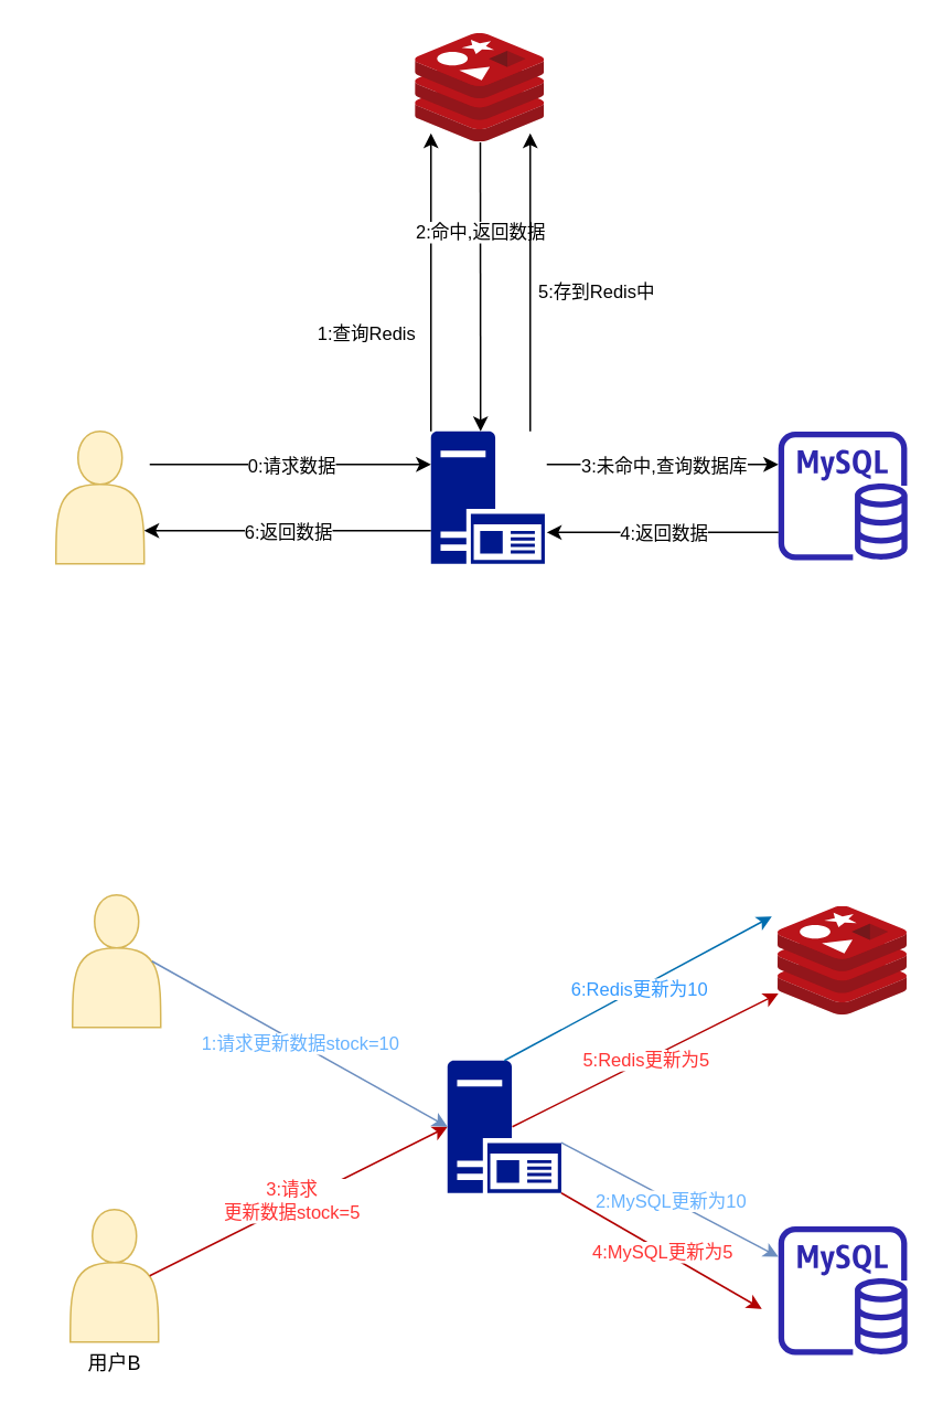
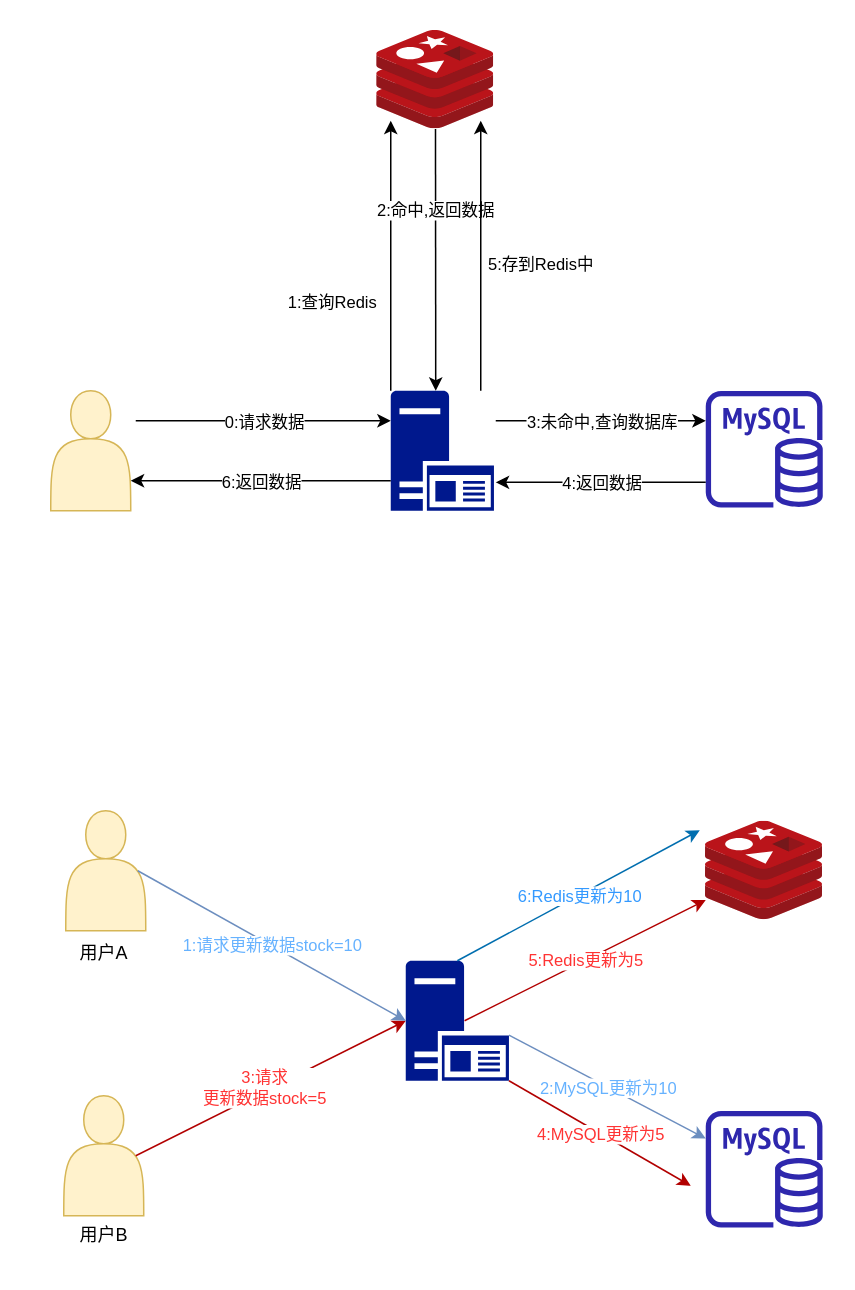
  <mxCell id="0" />
  <mxCell id="1" parent="0" />
  <mxCell id="2" value="" style="group" parent="1" vertex="1" connectable="0"><mxGeometry x="20" y="20" width="528" height="330" as="geometry" /></mxCell>
  <mxCell id="3" value="" style="group" parent="2" vertex="1" connectable="0"><mxGeometry y="240" width="80" height="90" as="geometry" /></mxCell>
  <mxCell id="4" value="" style="shape=actor;whiteSpace=wrap;html=1;fillColor=#fff2cc;strokeColor=#d6b656;movable=1;resizable=1;rotatable=1;deletable=1;editable=1;locked=0;connectable=1;" parent="3" vertex="1"><mxGeometry x="13.33" width="53.33" height="80" as="geometry" /></mxCell>
  <mxCell id="5" value="" style="image;sketch=0;aspect=fixed;html=1;points=[];align=center;fontSize=12;image=img/lib/mscae/Cache_Redis_Product.svg;" parent="2" vertex="1"><mxGeometry x="230.8" width="78" height="65.52" as="geometry" /></mxCell>
  <mxCell id="6" value="" style="sketch=0;outlineConnect=0;fontColor=#232F3E;gradientColor=none;fillColor=#2E27AD;strokeColor=none;dashed=0;verticalLabelPosition=bottom;verticalAlign=top;align=center;html=1;fontSize=12;fontStyle=0;aspect=fixed;pointerEvents=1;shape=mxgraph.aws4.rds_mysql_instance;" parent="2" vertex="1"><mxGeometry x="450" y="240" width="78" height="78" as="geometry" /></mxCell>
  <mxCell id="7" value="" style="sketch=0;aspect=fixed;pointerEvents=1;shadow=0;dashed=0;html=1;strokeColor=none;labelPosition=center;verticalLabelPosition=bottom;verticalAlign=top;align=center;fillColor=#00188D;shape=mxgraph.mscae.enterprise.application_server2" parent="2" vertex="1"><mxGeometry x="240" y="240" width="68.8" height="80" as="geometry" /></mxCell>
  <mxCell id="8" value="" style="endArrow=classic;html=1;rounded=0;" parent="2" edge="1"><mxGeometry relative="1" as="geometry"><mxPoint x="70" y="260" as="sourcePoint" /><mxPoint x="240" y="260" as="targetPoint" /></mxGeometry></mxCell>
  <mxCell id="9" value="0:请求数据" style="edgeLabel;resizable=0;html=1;align=center;verticalAlign=middle;" parent="8" connectable="0" vertex="1"><mxGeometry relative="1" as="geometry" /></mxCell>
  <mxCell id="10" value="" style="endArrow=classic;html=1;rounded=0;exitX=0;exitY=0;exitDx=0;exitDy=0;exitPerimeter=0;" parent="2" source="7" edge="1"><mxGeometry relative="1" as="geometry"><mxPoint x="199" y="160" as="sourcePoint" /><mxPoint x="240" y="60" as="targetPoint" /></mxGeometry></mxCell>
  <mxCell id="11" value="1:查询Redis" style="edgeLabel;resizable=0;html=1;align=center;verticalAlign=middle;" parent="10" connectable="0" vertex="1"><mxGeometry relative="1" as="geometry"><mxPoint x="-40" y="30" as="offset" /></mxGeometry></mxCell>
  <mxCell id="12" value="" style="endArrow=classic;html=1;rounded=0;" parent="2" source="5" edge="1"><mxGeometry relative="1" as="geometry"><mxPoint x="370" y="260" as="sourcePoint" /><mxPoint x="270" y="240" as="targetPoint" /></mxGeometry></mxCell>
  <mxCell id="13" value="2:命中,返回数据" style="edgeLabel;resizable=0;html=1;align=center;verticalAlign=middle;" parent="12" connectable="0" vertex="1"><mxGeometry relative="1" as="geometry"><mxPoint y="-33" as="offset" /></mxGeometry></mxCell>
  <mxCell id="14" value="" style="endArrow=classic;html=1;rounded=0;entryX=1;entryY=0.75;entryDx=0;entryDy=0;" parent="2" target="4" edge="1"><mxGeometry relative="1" as="geometry"><mxPoint x="240" y="300" as="sourcePoint" /><mxPoint x="600" y="190" as="targetPoint" /></mxGeometry></mxCell>
  <mxCell id="15" value="6:返回数据" style="edgeLabel;resizable=0;html=1;align=center;verticalAlign=middle;" parent="14" connectable="0" vertex="1"><mxGeometry relative="1" as="geometry" /></mxCell>
  <mxCell id="16" value="" style="endArrow=classic;html=1;rounded=0;" parent="2" edge="1"><mxGeometry relative="1" as="geometry"><mxPoint x="310" y="260" as="sourcePoint" /><mxPoint x="450" y="260" as="targetPoint" /></mxGeometry></mxCell>
  <mxCell id="17" value="3:未命中,查询数据库" style="edgeLabel;resizable=0;html=1;align=center;verticalAlign=middle;" parent="16" connectable="0" vertex="1"><mxGeometry relative="1" as="geometry" /></mxCell>
  <mxCell id="18" value="" style="endArrow=classic;html=1;rounded=0;" parent="2" edge="1"><mxGeometry relative="1" as="geometry"><mxPoint x="300" y="240" as="sourcePoint" /><mxPoint x="300" y="60" as="targetPoint" /></mxGeometry></mxCell>
  <mxCell id="19" value="5:存到Redis中" style="edgeLabel;resizable=0;html=1;align=center;verticalAlign=middle;" parent="18" connectable="0" vertex="1"><mxGeometry relative="1" as="geometry"><mxPoint x="39" y="5" as="offset" /></mxGeometry></mxCell>
  <mxCell id="20" value="" style="endArrow=classic;html=1;rounded=0;entryX=1.017;entryY=0.763;entryDx=0;entryDy=0;entryPerimeter=0;" parent="2" target="7" edge="1"><mxGeometry relative="1" as="geometry"><mxPoint x="450" y="301" as="sourcePoint" /><mxPoint x="540" y="440" as="targetPoint" /></mxGeometry></mxCell>
  <mxCell id="21" value="4:返回数据" style="edgeLabel;resizable=0;html=1;align=center;verticalAlign=middle;" parent="20" connectable="0" vertex="1"><mxGeometry relative="1" as="geometry" /></mxCell>
  <mxCell id="22" value="" style="group" vertex="1" connectable="0" parent="1"><mxGeometry x="28.67" y="730" width="80" height="108" as="geometry" /></mxCell>
  <mxCell id="23" value="" style="shape=actor;whiteSpace=wrap;html=1;fillColor=#fff2cc;strokeColor=#d6b656;movable=1;resizable=1;rotatable=1;deletable=1;editable=1;locked=0;connectable=1;" vertex="1" parent="22"><mxGeometry x="13.33" width="53.33" height="80" as="geometry" /></mxCell>
  <mxCell id="24" value="用户B" style="text;html=1;strokeColor=none;fillColor=none;align=center;verticalAlign=middle;whiteSpace=wrap;rounded=0;" vertex="1" parent="22"><mxGeometry x="10.33" y="78" width="60" height="30" as="geometry" /></mxCell>
  <mxCell id="25" value="" style="image;sketch=0;aspect=fixed;html=1;points=[];align=center;fontSize=12;image=img/lib/mscae/Cache_Redis_Product.svg;" vertex="1" parent="1"><mxGeometry x="470" y="547.24" width="78" height="65.52" as="geometry" /></mxCell>
  <mxCell id="26" value="" style="sketch=0;outlineConnect=0;fontColor=#232F3E;gradientColor=none;fillColor=#2E27AD;strokeColor=none;dashed=0;verticalLabelPosition=bottom;verticalAlign=top;align=center;html=1;fontSize=12;fontStyle=0;aspect=fixed;pointerEvents=1;shape=mxgraph.aws4.rds_mysql_instance;" vertex="1" parent="1"><mxGeometry x="470" y="740" width="78" height="78" as="geometry" /></mxCell>
  <mxCell id="27" value="" style="sketch=0;aspect=fixed;pointerEvents=1;shadow=0;dashed=0;html=1;strokeColor=none;labelPosition=center;verticalLabelPosition=bottom;verticalAlign=top;align=center;fillColor=#00188D;shape=mxgraph.mscae.enterprise.application_server2" vertex="1" parent="1"><mxGeometry x="270" y="640" width="68.8" height="80" as="geometry" /></mxCell>
  <mxCell id="28" value="" style="endArrow=classic;html=1;rounded=0;entryX=0;entryY=0.5;entryDx=0;entryDy=0;entryPerimeter=0;fillColor=#e51400;strokeColor=#B20000;exitX=0.9;exitY=0.5;exitDx=0;exitDy=0;exitPerimeter=0;" edge="1" parent="1" source="23" target="27"><mxGeometry relative="1" as="geometry"><mxPoint x="100" y="770" as="sourcePoint" /><mxPoint x="270" y="770" as="targetPoint" /></mxGeometry></mxCell>
  <mxCell id="29" value="3:请求&lt;br&gt;更新数据stock=5" style="edgeLabel;resizable=0;html=1;align=center;verticalAlign=middle;fontColor=#FF3333;" connectable="0" vertex="1" parent="28"><mxGeometry relative="1" as="geometry"><mxPoint x="-5" as="offset" /></mxGeometry></mxCell>
  <mxCell id="30" value="" style="shape=actor;whiteSpace=wrap;html=1;fillColor=#fff2cc;strokeColor=#d6b656;movable=1;resizable=1;rotatable=1;deletable=1;editable=1;locked=0;connectable=1;" vertex="1" parent="1"><mxGeometry x="43.34" y="540" width="53.33" height="80" as="geometry" /></mxCell>
+ <mxCell id="31" value="用户A" style="text;html=1;strokeColor=none;fillColor=none;align=center;verticalAlign=middle;whiteSpace=wrap;rounded=0;" vertex="1" parent="1"><mxGeometry x="38.67" y="620" width="60" height="30" as="geometry" /></mxCell>
  <mxCell id="32" value="" style="endArrow=classic;html=1;rounded=0;exitX=0.9;exitY=0.5;exitDx=0;exitDy=0;exitPerimeter=0;entryX=0;entryY=0.5;entryDx=0;entryDy=0;entryPerimeter=0;fillColor=#dae8fc;strokeColor=#6c8ebf;" edge="1" parent="1" source="30" target="27"><mxGeometry relative="1" as="geometry"><mxPoint x="110" y="780" as="sourcePoint" /><mxPoint x="270" y="770" as="targetPoint" /></mxGeometry></mxCell>
  <mxCell id="33" value="1:请求更新数据stock=10" style="edgeLabel;resizable=0;html=1;align=center;verticalAlign=middle;fontColor=#66B2FF;" connectable="0" vertex="1" parent="32"><mxGeometry relative="1" as="geometry" /></mxCell>
  <mxCell id="34" value="" style="endArrow=classic;html=1;rounded=0;exitX=1;exitY=0.62;exitDx=0;exitDy=0;exitPerimeter=0;fillColor=#dae8fc;strokeColor=#6c8ebf;" edge="1" parent="1" source="27" target="26"><mxGeometry relative="1" as="geometry"><mxPoint x="590" y="800" as="sourcePoint" /><mxPoint x="690" y="800" as="targetPoint" /></mxGeometry></mxCell>
  <mxCell id="35" value="2:MySQL更新为10" style="edgeLabel;resizable=0;html=1;align=center;verticalAlign=middle;fontColor=#66B2FF;" connectable="0" vertex="1" parent="34"><mxGeometry relative="1" as="geometry" /></mxCell>
  <mxCell id="36" value="" style="endArrow=classic;html=1;rounded=0;exitX=1;exitY=1;exitDx=0;exitDy=0;exitPerimeter=0;fillColor=#e51400;strokeColor=#B20000;" edge="1" parent="1" source="27"><mxGeometry relative="1" as="geometry"><mxPoint x="590" y="760" as="sourcePoint" /><mxPoint x="460" y="790" as="targetPoint" /></mxGeometry></mxCell>
  <mxCell id="37" value="4:MySQL更新为5" style="edgeLabel;resizable=0;html=1;align=center;verticalAlign=middle;fontColor=#FF3333;" connectable="0" vertex="1" parent="36"><mxGeometry relative="1" as="geometry" /></mxCell>
  <mxCell id="38" value="" style="endArrow=classic;html=1;rounded=0;exitX=0.57;exitY=0.5;exitDx=0;exitDy=0;exitPerimeter=0;fillColor=#e51400;strokeColor=#B20000;" edge="1" parent="1" source="27" target="25"><mxGeometry relative="1" as="geometry"><mxPoint x="590" y="770" as="sourcePoint" /><mxPoint x="690" y="770" as="targetPoint" /></mxGeometry></mxCell>
  <mxCell id="39" value="5:Redis更新为5" style="edgeLabel;resizable=0;html=1;align=center;verticalAlign=middle;fontColor=#FF3333;" connectable="0" vertex="1" parent="38"><mxGeometry relative="1" as="geometry" /></mxCell>
  <mxCell id="40" value="" style="endArrow=classic;html=1;rounded=0;exitX=0.5;exitY=0;exitDx=0;exitDy=0;exitPerimeter=0;entryX=-0.051;entryY=0.088;entryDx=0;entryDy=0;entryPerimeter=0;fillColor=#1ba1e2;strokeColor=#006EAF;" edge="1" parent="1" source="27" target="25"><mxGeometry relative="1" as="geometry"><mxPoint x="560" y="770" as="sourcePoint" /><mxPoint x="720" y="770" as="targetPoint" /></mxGeometry></mxCell>
  <mxCell id="41" value="6:Redis更新为10" style="edgeLabel;resizable=0;html=1;align=center;verticalAlign=middle;fontColor=#3399FF;" connectable="0" vertex="1" parent="40"><mxGeometry relative="1" as="geometry" /></mxCell>
